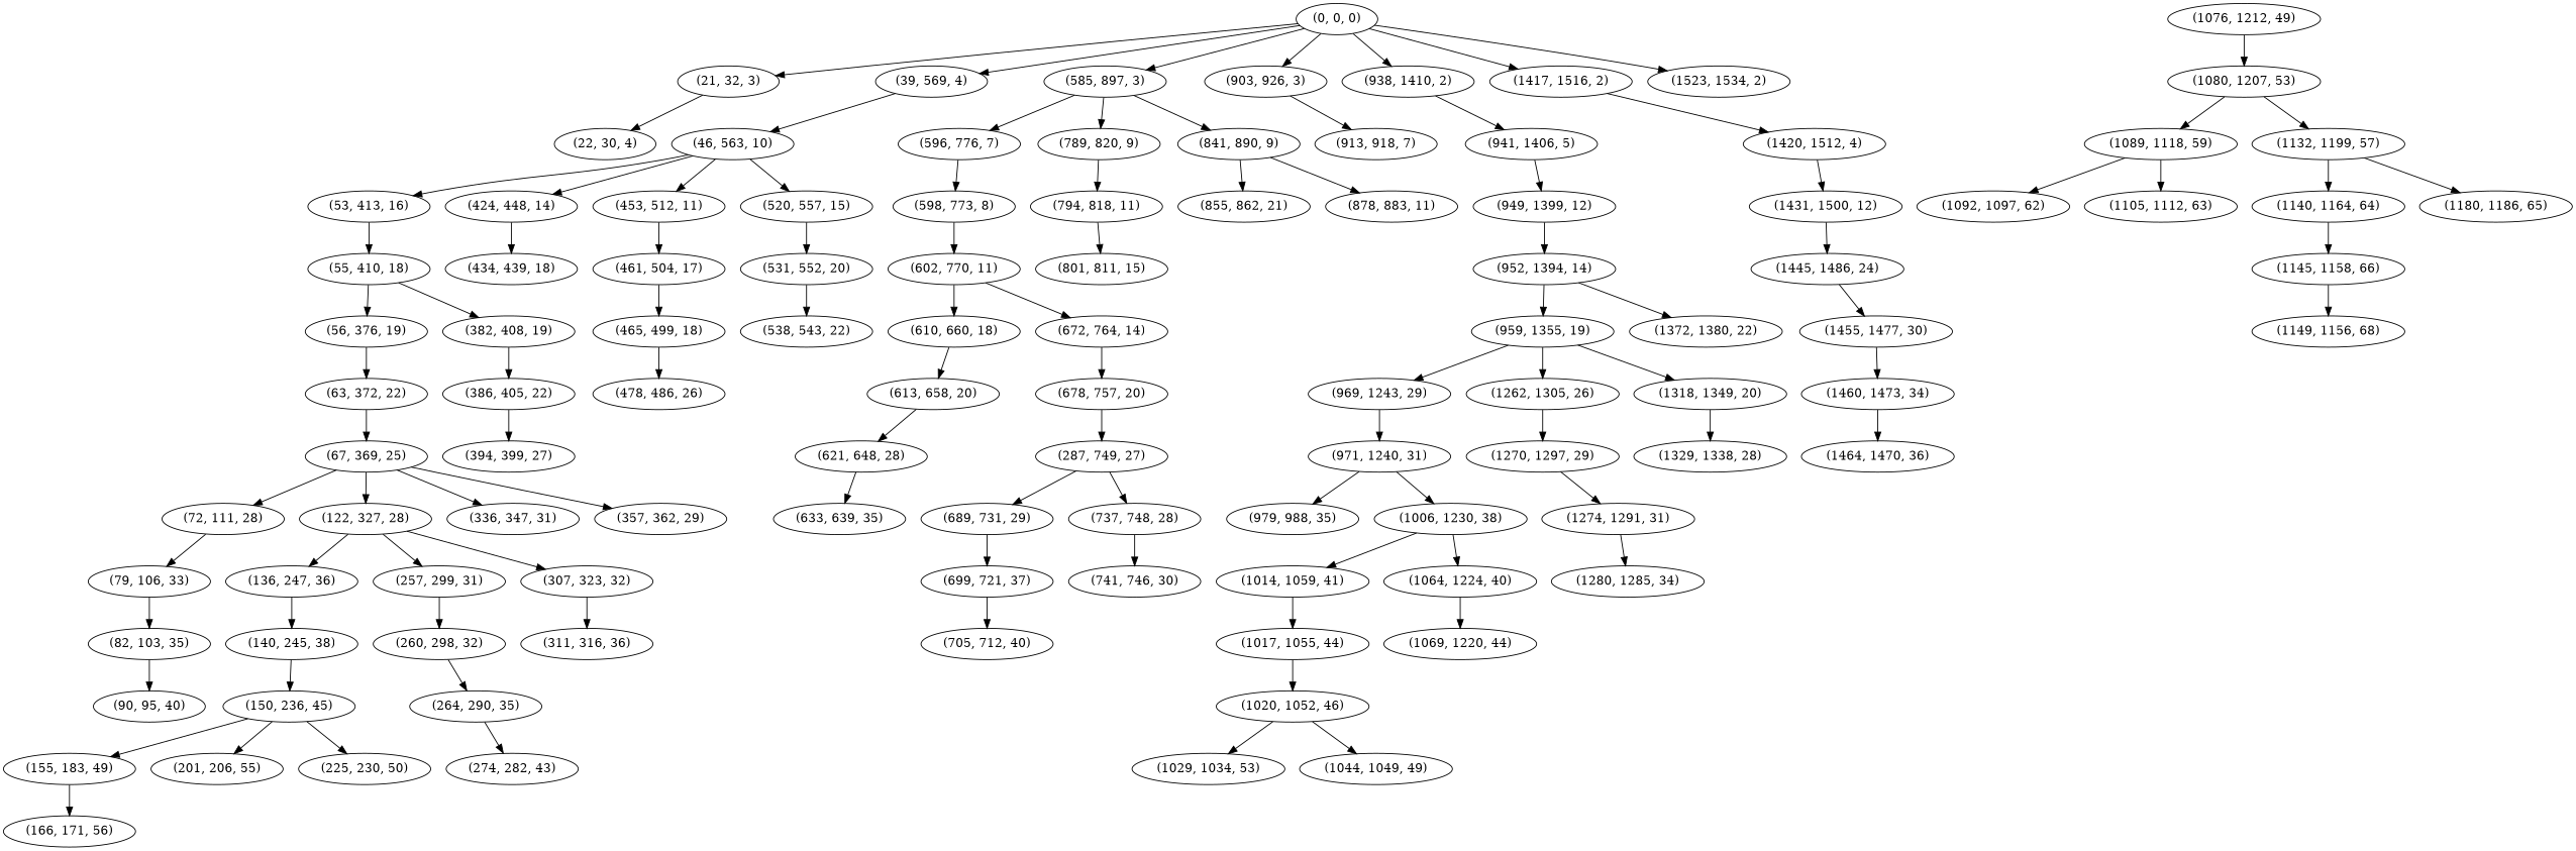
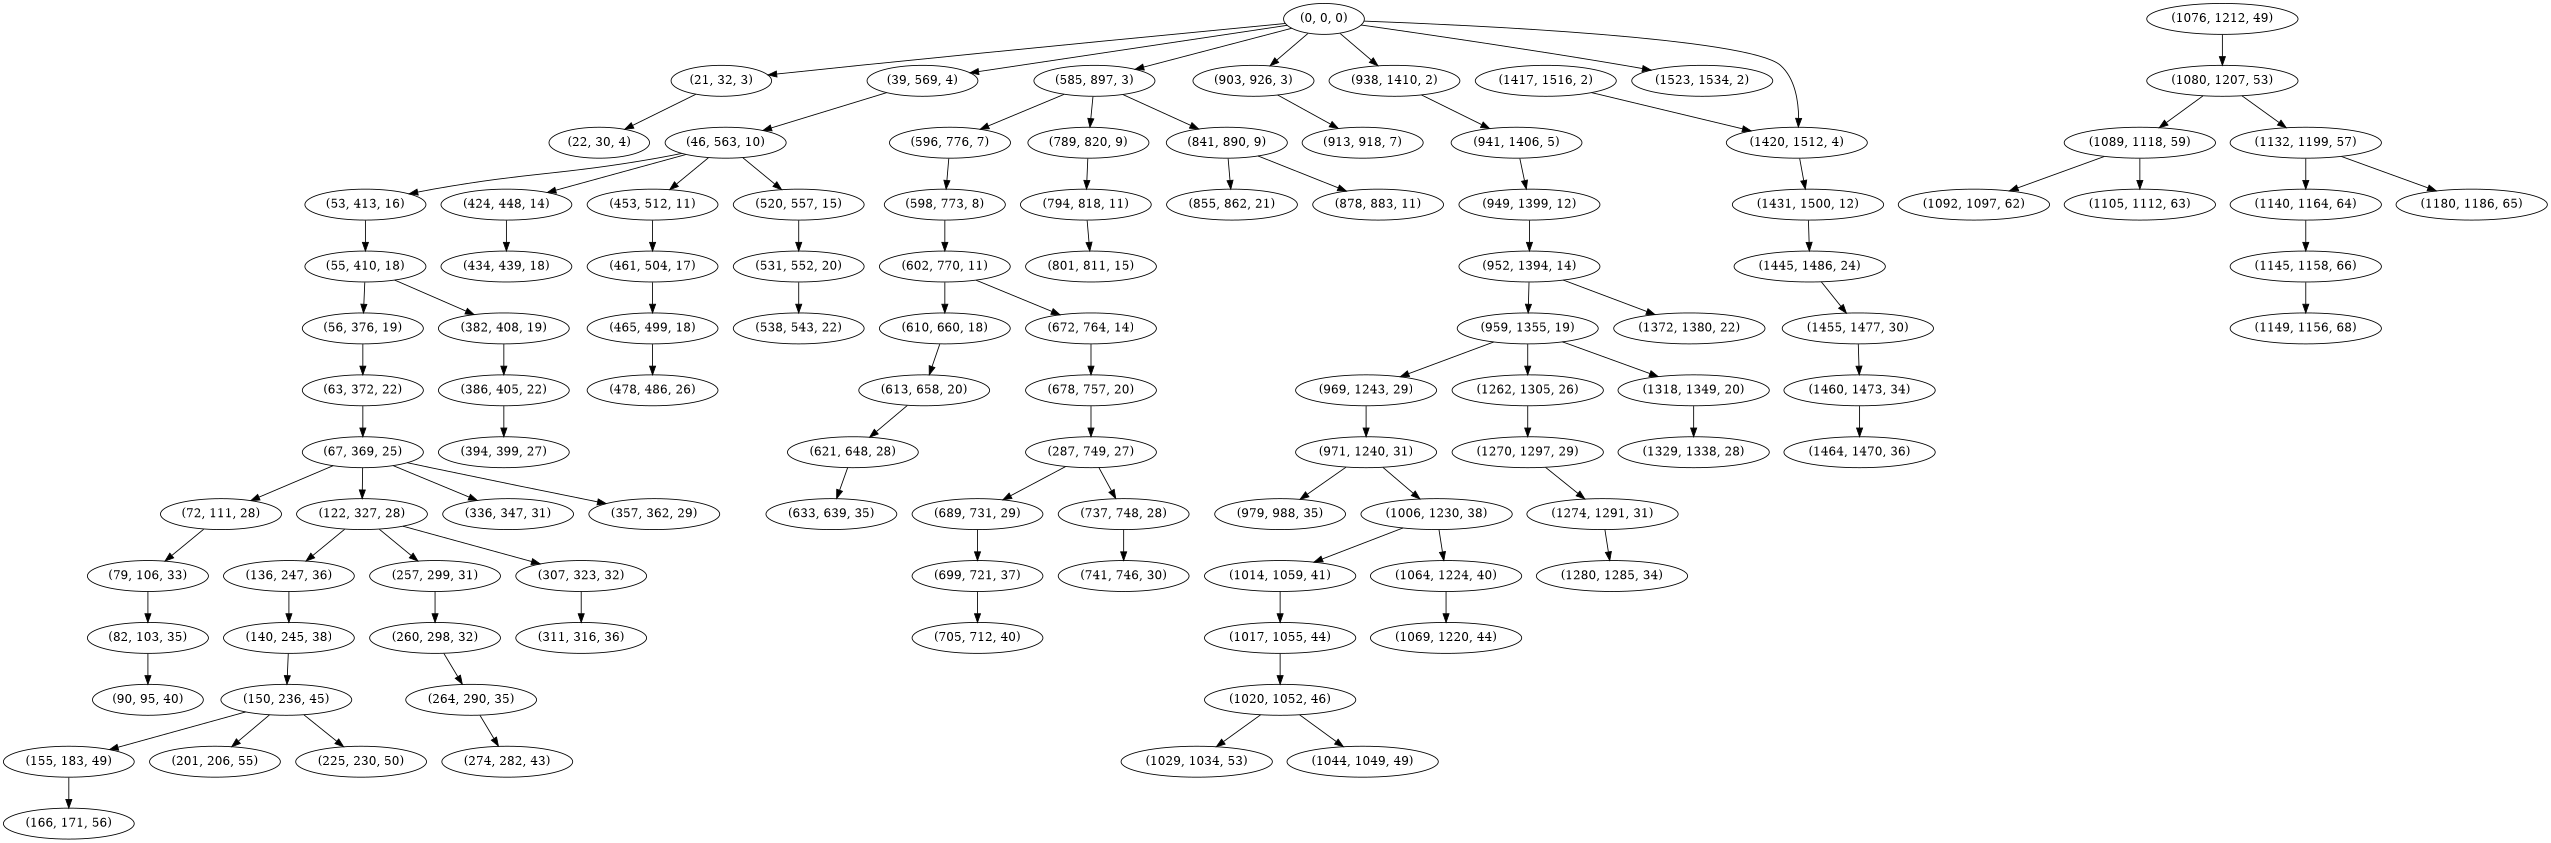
  digraph {
    "(0, 0, 0)"
    "(21, 32, 3)"
    "(39, 569, 4)"
    "(585, 897, 3)"
    "(903, 926, 3)"
    "(938, 1410, 2)"
    "(1417, 1516, 2)"
    "(1523, 1534, 2)"
    "(22, 30, 4)"
    "(46, 563, 10)"
    "(596, 776, 7)"
    "(789, 820, 9)"
    "(841, 890, 9)"
    "(913, 918, 7)"
    "(941, 1406, 5)"
    "(1420, 1512, 4)"
    "(53, 413, 16)"
    "(424, 448, 14)"
    "(453, 512, 11)"
    "(520, 557, 15)"
    "(55, 410, 18)"
    "(434, 439, 18)"
    "(461, 504, 17)"
    "(531, 552, 20)"
    "(56, 376, 19)"
    "(382, 408, 19)"
    "(63, 372, 22)"
    "(386, 405, 22)"
    "(67, 369, 25)"
    "(72, 111, 28)"
    "(122, 327, 28)"
    "(336, 347, 31)"
    "(357, 362, 29)"
    "(79, 106, 33)"
    "(136, 247, 36)"
    "(257, 299, 31)"
    "(307, 323, 32)"
    "(82, 103, 35)"
    "(90, 95, 40)"
    "(140, 245, 38)"
    "(260, 298, 32)"
    "(311, 316, 36)"
    "(150, 236, 45)"
    "(155, 183, 49)"
    "(201, 206, 55)"
    "(225, 230, 50)"
    "(166, 171, 56)"
    "(264, 290, 35)"
    "(274, 282, 43)"
    "(394, 399, 27)"
    "(465, 499, 18)"
    "(478, 486, 26)"
    "(538, 543, 22)"
    "(598, 773, 8)"
    "(794, 818, 11)"
    "(855, 862, 21)"
    "(878, 883, 11)"
    "(602, 770, 11)"
    "(610, 660, 18)"
    "(672, 764, 14)"
    "(613, 658, 20)"
    "(678, 757, 20)"
    "(621, 648, 28)"
    "(633, 639, 35)"
    n65 [label="(287, 749, 27)"]
    "(689, 731, 29)"
    "(737, 748, 28)"
    "(699, 721, 37)"
    "(741, 746, 30)"
    "(705, 712, 40)"
    "(801, 811, 15)"
    "(949, 1399, 12)"
    "(952, 1394, 14)"
    "(959, 1355, 19)"
    "(1372, 1380, 22)"
    "(969, 1243, 29)"
    "(1262, 1305, 26)"
    "(1318, 1349, 20)"
    "(971, 1240, 31)"
    "(1270, 1297, 29)"
    "(1329, 1338, 28)"
    "(979, 988, 35)"
    "(1006, 1230, 38)"
    "(1014, 1059, 41)"
    "(1064, 1224, 40)"
    "(1017, 1055, 44)"
    "(1069, 1220, 44)"
    "(1020, 1052, 46)"
    "(1029, 1034, 53)"
    "(1044, 1049, 49)"
    "(1076, 1212, 49)"
    "(1080, 1207, 53)"
    "(1089, 1118, 59)"
    "(1132, 1199, 57)"
    "(1092, 1097, 62)"
    "(1105, 1112, 63)"
    "(1140, 1164, 64)"
    "(1180, 1186, 65)"
    "(1145, 1158, 66)"
    "(1149, 1156, 68)"
    "(1274, 1291, 31)"
    "(1280, 1285, 34)"
    "(1431, 1500, 12)"
    "(1445, 1486, 24)"
    "(1455, 1477, 30)"
    "(1460, 1473, 34)"
    "(1464, 1470, 36)"
    "(0, 0, 0)" -> "(21, 32, 3)"
    "(0, 0, 0)" -> "(39, 569, 4)"
    "(0, 0, 0)" -> "(585, 897, 3)"
    "(0, 0, 0)" -> "(903, 926, 3)"
    "(0, 0, 0)" -> "(938, 1410, 2)"
-   "(0, 0, 0)" -> "(1417, 1516, 2)"
+   "(0, 0, 0)" -> "(1420, 1512, 4)"
    "(0, 0, 0)" -> "(1523, 1534, 2)"
    "(21, 32, 3)" -> "(22, 30, 4)"
    "(39, 569, 4)" -> "(46, 563, 10)"
    "(585, 897, 3)" -> "(596, 776, 7)"
    "(585, 897, 3)" -> "(789, 820, 9)"
    "(585, 897, 3)" -> "(841, 890, 9)"
    "(903, 926, 3)" -> "(913, 918, 7)"
    "(938, 1410, 2)" -> "(941, 1406, 5)"
    "(1417, 1516, 2)" -> "(1420, 1512, 4)"
    "(46, 563, 10)" -> "(53, 413, 16)"
    "(46, 563, 10)" -> "(424, 448, 14)"
    "(46, 563, 10)" -> "(453, 512, 11)"
    "(46, 563, 10)" -> "(520, 557, 15)"
    "(596, 776, 7)" -> "(598, 773, 8)"
    "(789, 820, 9)" -> "(794, 818, 11)"
    "(841, 890, 9)" -> "(855, 862, 21)"
    "(841, 890, 9)" -> "(878, 883, 11)"
    "(941, 1406, 5)" -> "(949, 1399, 12)"
    "(1420, 1512, 4)" -> "(1431, 1500, 12)"
    "(53, 413, 16)" -> "(55, 410, 18)"
    "(424, 448, 14)" -> "(434, 439, 18)"
    "(453, 512, 11)" -> "(461, 504, 17)"
    "(520, 557, 15)" -> "(531, 552, 20)"
    "(55, 410, 18)" -> "(56, 376, 19)"
    "(55, 410, 18)" -> "(382, 408, 19)"
    "(461, 504, 17)" -> "(465, 499, 18)"
    "(531, 552, 20)" -> "(538, 543, 22)"
    "(56, 376, 19)" -> "(63, 372, 22)"
    "(382, 408, 19)" -> "(386, 405, 22)"
    "(63, 372, 22)" -> "(67, 369, 25)"
    "(386, 405, 22)" -> "(394, 399, 27)"
    "(67, 369, 25)" -> "(72, 111, 28)"
    "(67, 369, 25)" -> "(122, 327, 28)"
    "(67, 369, 25)" -> "(336, 347, 31)"
    "(67, 369, 25)" -> "(357, 362, 29)"
    "(72, 111, 28)" -> "(79, 106, 33)"
    "(122, 327, 28)" -> "(136, 247, 36)"
    "(122, 327, 28)" -> "(257, 299, 31)"
    "(122, 327, 28)" -> "(307, 323, 32)"
    "(79, 106, 33)" -> "(82, 103, 35)"
    "(136, 247, 36)" -> "(140, 245, 38)"
    "(257, 299, 31)" -> "(260, 298, 32)"
    "(307, 323, 32)" -> "(311, 316, 36)"
    "(82, 103, 35)" -> "(90, 95, 40)"
    "(140, 245, 38)" -> "(150, 236, 45)"
    "(260, 298, 32)" -> "(264, 290, 35)"
    "(150, 236, 45)" -> "(155, 183, 49)"
    "(150, 236, 45)" -> "(201, 206, 55)"
    "(150, 236, 45)" -> "(225, 230, 50)"
    "(155, 183, 49)" -> "(166, 171, 56)"
    "(264, 290, 35)" -> "(274, 282, 43)"
    "(465, 499, 18)" -> "(478, 486, 26)"
    "(598, 773, 8)" -> "(602, 770, 11)"
    "(794, 818, 11)" -> "(801, 811, 15)"
    "(602, 770, 11)" -> "(610, 660, 18)"
    "(602, 770, 11)" -> "(672, 764, 14)"
    "(610, 660, 18)" -> "(613, 658, 20)"
    "(672, 764, 14)" -> "(678, 757, 20)"
    "(613, 658, 20)" -> "(621, 648, 28)"
    "(678, 757, 20)" -> n65
    "(621, 648, 28)" -> "(633, 639, 35)"
    n65 -> "(689, 731, 29)"
    n65 -> "(737, 748, 28)"
    "(689, 731, 29)" -> "(699, 721, 37)"
    "(737, 748, 28)" -> "(741, 746, 30)"
    "(699, 721, 37)" -> "(705, 712, 40)"
    "(949, 1399, 12)" -> "(952, 1394, 14)"
    "(952, 1394, 14)" -> "(959, 1355, 19)"
    "(952, 1394, 14)" -> "(1372, 1380, 22)"
    "(959, 1355, 19)" -> "(969, 1243, 29)"
    "(959, 1355, 19)" -> "(1262, 1305, 26)"
    "(959, 1355, 19)" -> "(1318, 1349, 20)"
    "(969, 1243, 29)" -> "(971, 1240, 31)"
    "(1262, 1305, 26)" -> "(1270, 1297, 29)"
    "(1318, 1349, 20)" -> "(1329, 1338, 28)"
    "(971, 1240, 31)" -> "(979, 988, 35)"
    "(971, 1240, 31)" -> "(1006, 1230, 38)"
    "(1270, 1297, 29)" -> "(1274, 1291, 31)"
    "(1006, 1230, 38)" -> "(1014, 1059, 41)"
    "(1006, 1230, 38)" -> "(1064, 1224, 40)"
    "(1014, 1059, 41)" -> "(1017, 1055, 44)"
    "(1064, 1224, 40)" -> "(1069, 1220, 44)"
    "(1017, 1055, 44)" -> "(1020, 1052, 46)"
    "(1020, 1052, 46)" -> "(1029, 1034, 53)"
    "(1020, 1052, 46)" -> "(1044, 1049, 49)"
    "(1076, 1212, 49)" -> "(1080, 1207, 53)"
    "(1080, 1207, 53)" -> "(1089, 1118, 59)"
    "(1080, 1207, 53)" -> "(1132, 1199, 57)"
    "(1089, 1118, 59)" -> "(1092, 1097, 62)"
    "(1089, 1118, 59)" -> "(1105, 1112, 63)"
    "(1132, 1199, 57)" -> "(1140, 1164, 64)"
    "(1132, 1199, 57)" -> "(1180, 1186, 65)"
    "(1140, 1164, 64)" -> "(1145, 1158, 66)"
    "(1145, 1158, 66)" -> "(1149, 1156, 68)"
    "(1274, 1291, 31)" -> "(1280, 1285, 34)"
    "(1431, 1500, 12)" -> "(1445, 1486, 24)"
    "(1445, 1486, 24)" -> "(1455, 1477, 30)"
    "(1455, 1477, 30)" -> "(1460, 1473, 34)"
    "(1460, 1473, 34)" -> "(1464, 1470, 36)"
  }
